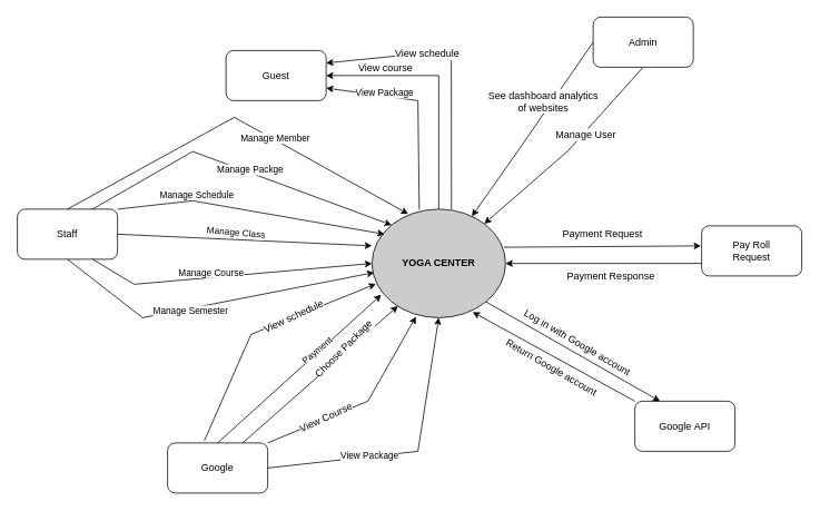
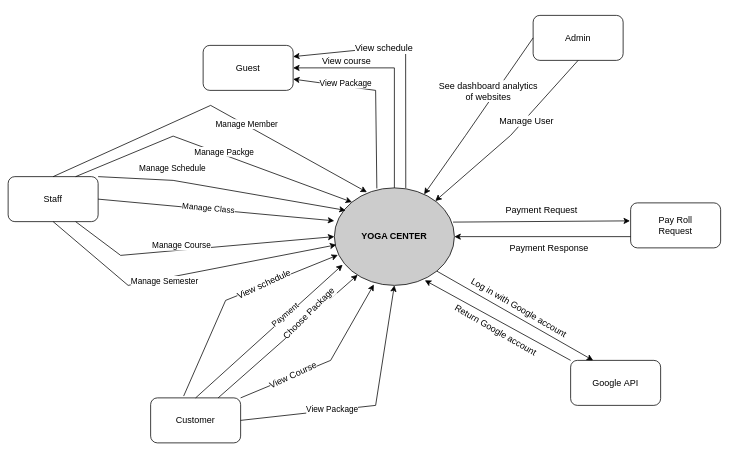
  <mxCell id="0" />
  <mxCell id="1" parent="0" />
  <mxCell id="2" style="edgeStyle=orthogonalEdgeStyle;rounded=0;orthogonalLoop=1;jettySize=auto;html=1;exitX=0.5;exitY=0;exitDx=0;exitDy=0;entryX=1;entryY=0.5;entryDx=0;entryDy=0;" parent="1" source="4" target="7" edge="1"><mxGeometry relative="1" as="geometry"><Array as="points"><mxPoint x="525" y="90" /></Array></mxGeometry></mxCell>
  <mxCell id="3" value="&lt;font class=&quot;custom-cursor-default-hover&quot; style=&quot;font-size: 12px;&quot;&gt;View course&lt;/font&gt;" style="edgeLabel;html=1;align=center;verticalAlign=middle;resizable=0;points=[];" parent="2" vertex="1" connectable="0"><mxGeometry x="0.207" y="2" relative="1" as="geometry"><mxPoint x="-47" y="-12" as="offset" /></mxGeometry></mxCell>
  <mxCell id="4" value="&lt;b&gt;YOGA CENTER&lt;/b&gt;" style="ellipse;whiteSpace=wrap;html=1;fillColor=#ccc;" parent="1" vertex="1"><mxGeometry x="445" y="250" width="160" height="130" as="geometry" /></mxCell>
- <mxCell id="5" value="Google" style="rounded=1;whiteSpace=wrap;html=1;" parent="1" vertex="1"><mxGeometry x="200" y="530" width="120" height="60" as="geometry" /></mxCell>
+ <mxCell id="5" value="Customer" style="rounded=1;whiteSpace=wrap;html=1;" parent="1" vertex="1"><mxGeometry x="200" y="530" width="120" height="60" as="geometry" /></mxCell>
  <mxCell id="6" value="Admin" style="whiteSpace=wrap;html=1;rounded=1;" parent="1" vertex="1"><mxGeometry x="710" y="20" width="120" height="60" as="geometry" /></mxCell>
  <mxCell id="7" value="Guest" style="rounded=1;whiteSpace=wrap;html=1;" parent="1" vertex="1"><mxGeometry x="270" y="60" width="120" height="60" as="geometry" /></mxCell>
- <mxCell id="8" value="Staff" style="rounded=1;whiteSpace=wrap;html=1;" parent="1" vertex="1"><mxGeometry x="20" y="250" width="120" height="60" as="geometry" /></mxCell>
+ <mxCell id="8" value="Staff" style="rounded=1;whiteSpace=wrap;html=1;" parent="1" vertex="1"><mxGeometry x="10" y="235" width="120" height="60" as="geometry" /></mxCell>
  <mxCell id="9" value="Google&amp;nbsp;API" style="rounded=1;whiteSpace=wrap;html=1;" parent="1" vertex="1"><mxGeometry x="760" y="480" width="120" height="60" as="geometry" /></mxCell>
  <mxCell id="10" value="" style="endArrow=classic;html=1;rounded=0;entryX=0.25;entryY=0;entryDx=0;entryDy=0;exitX=1;exitY=1;exitDx=0;exitDy=0;" parent="1" source="4" target="9" edge="1"><mxGeometry width="50" height="50" relative="1" as="geometry"><mxPoint x="500" y="350" as="sourcePoint" /><mxPoint x="550" y="300" as="targetPoint" /></mxGeometry></mxCell>
  <mxCell id="11" value="&lt;font style=&quot;font-size: 12px;&quot;&gt;Log in with Google account&lt;/font&gt;" style="edgeLabel;html=1;align=center;verticalAlign=middle;resizable=0;points=[];rotation=30;" parent="10" vertex="1" connectable="0"><mxGeometry x="-0.135" y="4" relative="1" as="geometry"><mxPoint x="17" as="offset" /></mxGeometry></mxCell>
  <mxCell id="12" value="" style="endArrow=classic;html=1;rounded=0;exitX=0;exitY=0;exitDx=0;exitDy=0;entryX=0.754;entryY=0.948;entryDx=0;entryDy=0;entryPerimeter=0;" parent="1" source="9" target="4" edge="1"><mxGeometry width="50" height="50" relative="1" as="geometry"><mxPoint x="500" y="350" as="sourcePoint" /><mxPoint x="550" y="300" as="targetPoint" /></mxGeometry></mxCell>
  <mxCell id="13" value="&lt;font style=&quot;font-size: 12px;&quot;&gt;Return Google account&lt;/font&gt;" style="edgeLabel;html=1;align=center;verticalAlign=middle;resizable=0;points=[];rotation=30;" parent="12" vertex="1" connectable="0"><mxGeometry x="0.177" relative="1" as="geometry"><mxPoint x="15" y="22" as="offset" /></mxGeometry></mxCell>
  <mxCell id="14" value="Pay&amp;nbsp;Roll&lt;br&gt;Request" style="rounded=1;whiteSpace=wrap;html=1;" parent="1" vertex="1"><mxGeometry x="840" y="270" width="120" height="60" as="geometry" /></mxCell>
  <mxCell id="15" value="" style="endArrow=classic;html=1;rounded=0;exitX=0.989;exitY=0.351;exitDx=0;exitDy=0;exitPerimeter=0;entryX=-0.007;entryY=0.4;entryDx=0;entryDy=0;entryPerimeter=0;" parent="1" source="4" target="14" edge="1"><mxGeometry width="50" height="50" relative="1" as="geometry"><mxPoint x="600" y="283" as="sourcePoint" /><mxPoint x="840" y="290" as="targetPoint" /></mxGeometry></mxCell>
  <mxCell id="16" value="&lt;font style=&quot;font-size: 12px;&quot;&gt;Payment Request&lt;/font&gt;" style="edgeLabel;html=1;align=center;verticalAlign=middle;resizable=0;points=[];rotation=0;" parent="15" vertex="1" connectable="0"><mxGeometry x="-0.17" y="-1" relative="1" as="geometry"><mxPoint x="19" y="-16" as="offset" /></mxGeometry></mxCell>
  <mxCell id="17" value="" style="endArrow=classic;html=1;rounded=0;entryX=1;entryY=0.5;entryDx=0;entryDy=0;exitX=0;exitY=0.75;exitDx=0;exitDy=0;" parent="1" source="14" target="4" edge="1"><mxGeometry width="50" height="50" relative="1" as="geometry"><mxPoint x="500" y="340" as="sourcePoint" /><mxPoint x="550" y="290" as="targetPoint" /></mxGeometry></mxCell>
  <mxCell id="18" value="&lt;font style=&quot;font-size: 12px;&quot;&gt;Payment Response&lt;/font&gt;" style="edgeLabel;html=1;align=center;verticalAlign=middle;resizable=0;points=[];rotation=0;" parent="17" vertex="1" connectable="0"><mxGeometry x="-0.259" y="3" relative="1" as="geometry"><mxPoint x="-23" y="12" as="offset" /></mxGeometry></mxCell>
  <mxCell id="19" value="" style="endArrow=classic;html=1;rounded=0;exitX=0;exitY=0.5;exitDx=0;exitDy=0;" parent="1" source="6" target="4" edge="1"><mxGeometry width="50" height="50" relative="1" as="geometry"><mxPoint x="310" y="119.46" as="sourcePoint" /><mxPoint x="480" y="260" as="targetPoint" /><Array as="points"><mxPoint x="620" y="180" /></Array></mxGeometry></mxCell>
  <mxCell id="20" value="&lt;font style=&quot;font-size: 12px;&quot;&gt;See&amp;nbsp;dashboard analytics &lt;br&gt;of websites&lt;/font&gt;" style="edgeLabel;html=1;align=center;verticalAlign=middle;resizable=0;points=[];rotation=0;" parent="19" vertex="1" connectable="0"><mxGeometry x="-0.688" y="2" relative="1" as="geometry"><mxPoint x="-39" y="36" as="offset" /></mxGeometry></mxCell>
  <mxCell id="21" value="" style="endArrow=classic;html=1;rounded=0;exitX=0.5;exitY=1;exitDx=0;exitDy=0;" parent="1" source="6" target="4" edge="1"><mxGeometry width="50" height="50" relative="1" as="geometry"><mxPoint x="500" y="330" as="sourcePoint" /><mxPoint x="550" y="280" as="targetPoint" /><Array as="points"><mxPoint x="680" y="180" /></Array></mxGeometry></mxCell>
  <mxCell id="22" value="&lt;font class=&quot;custom-cursor-default-hover&quot; style=&quot;font-size: 12px;&quot;&gt;Manage User&lt;/font&gt;" style="edgeLabel;html=1;align=center;verticalAlign=middle;resizable=0;points=[];rotation=0;" parent="21" vertex="1" connectable="0"><mxGeometry x="-0.421" y="2" relative="1" as="geometry"><mxPoint x="-19" y="21" as="offset" /></mxGeometry></mxCell>
  <mxCell id="23" value="" style="endArrow=classic;html=1;rounded=0;exitX=0.75;exitY=0;exitDx=0;exitDy=0;entryX=0.194;entryY=0.892;entryDx=0;entryDy=0;entryPerimeter=0;" parent="1" source="5" target="4" edge="1"><mxGeometry width="50" height="50" relative="1" as="geometry"><mxPoint x="500" y="420" as="sourcePoint" /><mxPoint x="440" y="380" as="targetPoint" /><Array as="points" /></mxGeometry></mxCell>
  <mxCell id="24" value="&lt;font class=&quot;custom-cursor-default-hover&quot; style=&quot;font-size: 12px;&quot;&gt;Choose Package&lt;/font&gt;" style="edgeLabel;html=1;align=center;verticalAlign=middle;resizable=0;points=[];rotation=-45;" parent="23" vertex="1" connectable="0"><mxGeometry x="0.289" y="3" relative="1" as="geometry"><mxPoint x="2" y="-4" as="offset" /></mxGeometry></mxCell>
  <mxCell id="25" value="" style="endArrow=classic;html=1;rounded=0;exitX=0.367;exitY=-0.04;exitDx=0;exitDy=0;entryX=0.029;entryY=0.689;entryDx=0;entryDy=0;entryPerimeter=0;exitPerimeter=0;" parent="1" source="5" target="4" edge="1"><mxGeometry width="50" height="50" relative="1" as="geometry"><mxPoint x="500" y="420" as="sourcePoint" /><mxPoint x="550" y="370" as="targetPoint" /><Array as="points"><mxPoint x="300" y="400" /></Array></mxGeometry></mxCell>
  <mxCell id="26" value="&lt;font style=&quot;font-size: 12px;&quot;&gt;View schedule&lt;/font&gt;" style="edgeLabel;html=1;align=center;verticalAlign=middle;resizable=0;points=[];rotation=-25;" parent="25" vertex="1" connectable="0"><mxGeometry x="0.29" y="1" relative="1" as="geometry"><mxPoint as="offset" /></mxGeometry></mxCell>
  <mxCell id="27" value="" style="endArrow=classic;html=1;rounded=0;exitX=1;exitY=0;exitDx=0;exitDy=0;entryX=0.329;entryY=0.991;entryDx=0;entryDy=0;entryPerimeter=0;" parent="1" source="5" target="4" edge="1"><mxGeometry width="50" height="50" relative="1" as="geometry"><mxPoint x="500" y="420" as="sourcePoint" /><mxPoint x="550" y="370" as="targetPoint" /><Array as="points"><mxPoint x="440" y="480" /></Array></mxGeometry></mxCell>
  <mxCell id="28" value="&lt;font class=&quot;custom-cursor-default-hover&quot; style=&quot;font-size: 12px;&quot;&gt;View Course&lt;/font&gt;" style="edgeLabel;html=1;align=center;verticalAlign=middle;resizable=0;points=[];rotation=-25;" parent="27" vertex="1" connectable="0"><mxGeometry x="-0.313" y="-3" relative="1" as="geometry"><mxPoint x="-10" as="offset" /></mxGeometry></mxCell>
  <mxCell id="29" value="" style="endArrow=classic;html=1;rounded=0;exitX=0.75;exitY=0;exitDx=0;exitDy=0;entryX=0;entryY=0;entryDx=0;entryDy=0;" parent="1" source="8" target="4" edge="1"><mxGeometry width="50" height="50" relative="1" as="geometry"><mxPoint x="468.431" y="269.998" as="sourcePoint" /><mxPoint x="470" y="210" as="targetPoint" /><Array as="points"><mxPoint x="230" y="180.96" /></Array></mxGeometry></mxCell>
  <mxCell id="30" value="Manage Packge" style="edgeLabel;html=1;align=center;verticalAlign=middle;resizable=0;points=[];" parent="29" vertex="1" connectable="0"><mxGeometry x="0.068" y="4" relative="1" as="geometry"><mxPoint as="offset" /></mxGeometry></mxCell>
  <mxCell id="31" value="" style="endArrow=classic;html=1;rounded=0;exitX=1;exitY=0.5;exitDx=0;exitDy=0;entryX=-0.001;entryY=0.338;entryDx=0;entryDy=0;entryPerimeter=0;" parent="1" source="8" target="4" edge="1"><mxGeometry width="50" height="50" relative="1" as="geometry"><mxPoint x="500" y="320" as="sourcePoint" /><mxPoint x="460" y="300" as="targetPoint" /></mxGeometry></mxCell>
  <mxCell id="32" value="Manage Schedule" style="edgeLabel;html=1;align=center;verticalAlign=middle;resizable=0;points=[];rotation=0;" parent="31" vertex="1" connectable="0"><mxGeometry x="-0.284" y="-1" relative="1" as="geometry"><mxPoint x="-14" y="-53" as="offset" /></mxGeometry></mxCell>
  <mxCell id="33" value="" style="endArrow=classic;html=1;rounded=0;exitX=0.75;exitY=1;exitDx=0;exitDy=0;entryX=0;entryY=0.5;entryDx=0;entryDy=0;" parent="1" source="8" target="4" edge="1"><mxGeometry width="50" height="50" relative="1" as="geometry"><mxPoint x="630" y="350" as="sourcePoint" /><mxPoint x="680" y="300" as="targetPoint" /><Array as="points"><mxPoint x="160" y="340" /></Array></mxGeometry></mxCell>
  <mxCell id="34" value="Manage Course" style="edgeLabel;html=1;align=center;verticalAlign=middle;resizable=0;points=[];" parent="33" vertex="1" connectable="0"><mxGeometry x="-0.336" y="-1" relative="1" as="geometry"><mxPoint x="36" y="-11" as="offset" /></mxGeometry></mxCell>
  <mxCell id="35" value="" style="endArrow=classic;html=1;rounded=0;exitX=1;exitY=0;exitDx=0;exitDy=0;" parent="1" source="8" edge="1"><mxGeometry width="50" height="50" relative="1" as="geometry"><mxPoint x="630" y="350" as="sourcePoint" /><mxPoint x="460" y="280" as="targetPoint" /><Array as="points"><mxPoint x="230" y="240" /></Array></mxGeometry></mxCell>
  <mxCell id="36" value="Manage Class" style="edgeLabel;html=1;align=center;verticalAlign=middle;resizable=0;points=[];rotation=5;" parent="35" vertex="1" connectable="0"><mxGeometry x="-0.207" y="-2" relative="1" as="geometry"><mxPoint x="15" y="29" as="offset" /></mxGeometry></mxCell>
  <mxCell id="37" value="" style="endArrow=classic;html=1;rounded=0;exitX=1;exitY=0.5;exitDx=0;exitDy=0;entryX=0.5;entryY=1;entryDx=0;entryDy=0;" parent="1" source="5" target="4" edge="1"><mxGeometry width="50" height="50" relative="1" as="geometry"><mxPoint x="500" y="410" as="sourcePoint" /><mxPoint x="550" y="360" as="targetPoint" /><Array as="points"><mxPoint x="500" y="540" /></Array></mxGeometry></mxCell>
  <mxCell id="38" value="View Package" style="edgeLabel;html=1;align=center;verticalAlign=middle;resizable=0;points=[];" parent="37" vertex="1" connectable="0"><mxGeometry x="-0.287" y="2" relative="1" as="geometry"><mxPoint as="offset" /></mxGeometry></mxCell>
  <mxCell id="39" value="" style="endArrow=classic;html=1;rounded=0;exitX=0.5;exitY=0;exitDx=0;exitDy=0;entryX=0.069;entryY=0.789;entryDx=0;entryDy=0;entryPerimeter=0;" parent="1" source="5" target="4" edge="1"><mxGeometry width="50" height="50" relative="1" as="geometry"><mxPoint x="500" y="480" as="sourcePoint" /><mxPoint x="550" y="430" as="targetPoint" /></mxGeometry></mxCell>
  <mxCell id="40" value="Payment" style="edgeLabel;html=1;align=center;verticalAlign=middle;resizable=0;points=[];rotation=-40;" parent="39" vertex="1" connectable="0"><mxGeometry x="0.221" y="2" relative="1" as="geometry"><mxPoint y="-1" as="offset" /></mxGeometry></mxCell>
  <mxCell id="41" value="" style="endArrow=classic;html=1;rounded=0;exitX=0.595;exitY=0.001;exitDx=0;exitDy=0;exitPerimeter=0;entryX=1;entryY=0.25;entryDx=0;entryDy=0;" parent="1" source="4" target="7" edge="1"><mxGeometry width="50" height="50" relative="1" as="geometry"><mxPoint x="580.2" y="173.64" as="sourcePoint" /><mxPoint x="380" y="70" as="targetPoint" /><Array as="points"><mxPoint x="540" y="60" /></Array></mxGeometry></mxCell>
  <mxCell id="42" value="&lt;font style=&quot;font-size: 12px;&quot;&gt;View schedule&lt;/font&gt;" style="edgeLabel;html=1;align=center;verticalAlign=middle;resizable=0;points=[];rotation=0;" parent="41" vertex="1" connectable="0"><mxGeometry x="0.29" y="1" relative="1" as="geometry"><mxPoint as="offset" /></mxGeometry></mxCell>
  <mxCell id="43" value="" style="endArrow=classic;html=1;rounded=0;exitX=0.354;exitY=0.006;exitDx=0;exitDy=0;entryX=1;entryY=0.75;entryDx=0;entryDy=0;exitPerimeter=0;" parent="1" source="4" target="7" edge="1"><mxGeometry width="50" height="50" relative="1" as="geometry"><mxPoint x="330" y="570" as="sourcePoint" /><mxPoint x="535" y="390" as="targetPoint" /><Array as="points"><mxPoint x="500" y="120" /></Array></mxGeometry></mxCell>
  <mxCell id="44" value="View Package" style="edgeLabel;html=1;align=center;verticalAlign=middle;resizable=0;points=[];" parent="43" vertex="1" connectable="0"><mxGeometry x="-0.287" y="2" relative="1" as="geometry"><mxPoint x="-39" y="-54" as="offset" /></mxGeometry></mxCell>
  <mxCell id="45" value="" style="endArrow=classic;html=1;rounded=0;exitX=0.5;exitY=1;exitDx=0;exitDy=0;entryX=0.016;entryY=0.584;entryDx=0;entryDy=0;entryPerimeter=0;" parent="1" source="8" target="4" edge="1"><mxGeometry width="50" height="50" relative="1" as="geometry"><mxPoint x="500" y="270" as="sourcePoint" /><mxPoint x="550" y="220" as="targetPoint" /><Array as="points"><mxPoint x="170" y="380" /></Array></mxGeometry></mxCell>
  <mxCell id="46" value="Manage Semester&amp;nbsp;" style="edgeLabel;html=1;align=center;verticalAlign=middle;resizable=0;points=[];" parent="45" vertex="1" connectable="0"><mxGeometry x="-0.127" y="-3" relative="1" as="geometry"><mxPoint as="offset" /></mxGeometry></mxCell>
  <mxCell id="47" value="" style="endArrow=classic;html=1;rounded=0;exitX=0.5;exitY=0;exitDx=0;exitDy=0;entryX=0.271;entryY=0.044;entryDx=0;entryDy=0;entryPerimeter=0;" parent="1" source="8" target="4" edge="1"><mxGeometry width="50" height="50" relative="1" as="geometry"><mxPoint x="500" y="340" as="sourcePoint" /><mxPoint x="550" y="290" as="targetPoint" /><Array as="points"><mxPoint x="280" y="140" /></Array></mxGeometry></mxCell>
  <mxCell id="48" value="Manage Member" style="edgeLabel;html=1;align=center;verticalAlign=middle;resizable=0;points=[];" parent="47" vertex="1" connectable="0"><mxGeometry x="0.212" y="2" relative="1" as="geometry"><mxPoint as="offset" /></mxGeometry></mxCell>
